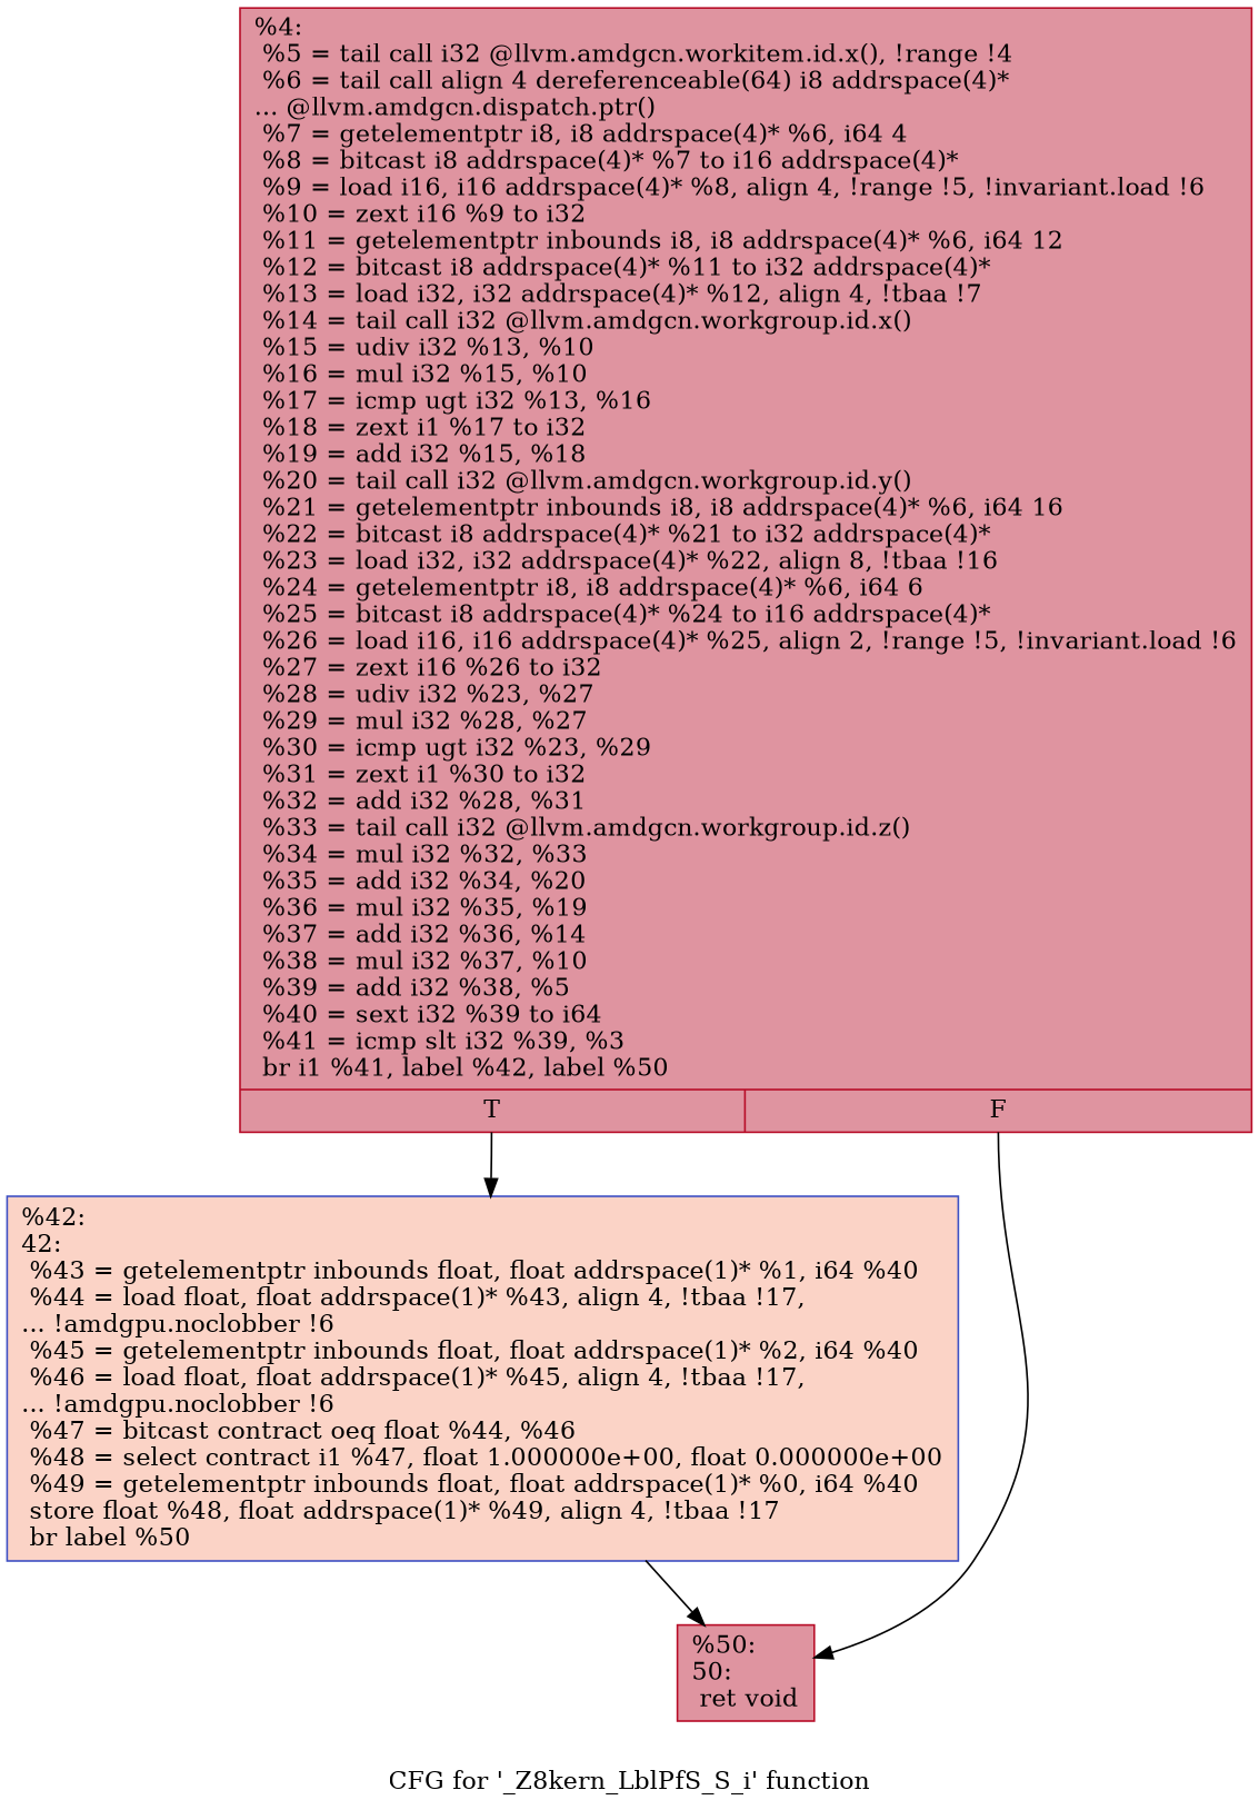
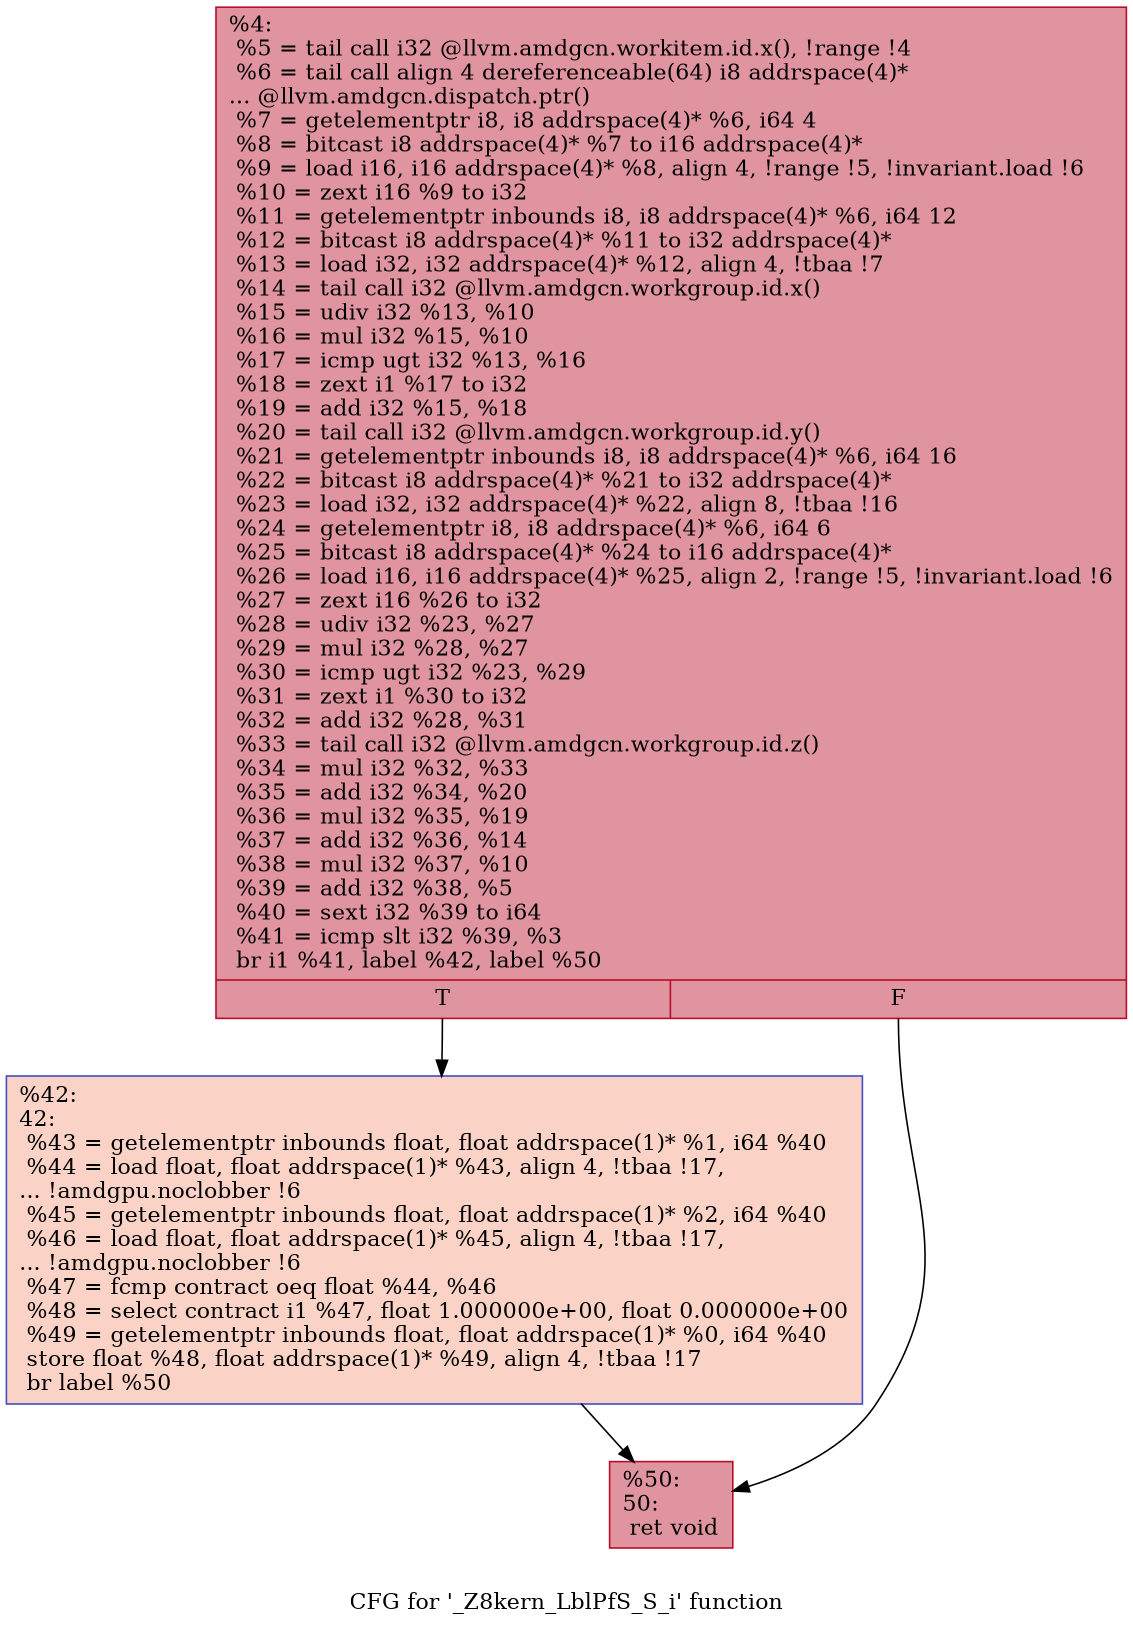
  digraph {
    label="CFG for '_Z8kern_LblPfS_S_i' function"
    node [color="#b70d28ff" fillcolor="#b70d2870" shape=record style=filled]
    n1 [label="{%4:\l  %5 = tail call i32 @llvm.amdgcn.workitem.id.x(), !range !4\l  %6 = tail call align 4 dereferenceable(64) i8 addrspace(4)*\l... @llvm.amdgcn.dispatch.ptr()\l  %7 = getelementptr i8, i8 addrspace(4)* %6, i64 4\l  %8 = bitcast i8 addrspace(4)* %7 to i16 addrspace(4)*\l  %9 = load i16, i16 addrspace(4)* %8, align 4, !range !5, !invariant.load !6\l  %10 = zext i16 %9 to i32\l  %11 = getelementptr inbounds i8, i8 addrspace(4)* %6, i64 12\l  %12 = bitcast i8 addrspace(4)* %11 to i32 addrspace(4)*\l  %13 = load i32, i32 addrspace(4)* %12, align 4, !tbaa !7\l  %14 = tail call i32 @llvm.amdgcn.workgroup.id.x()\l  %15 = udiv i32 %13, %10\l  %16 = mul i32 %15, %10\l  %17 = icmp ugt i32 %13, %16\l  %18 = zext i1 %17 to i32\l  %19 = add i32 %15, %18\l  %20 = tail call i32 @llvm.amdgcn.workgroup.id.y()\l  %21 = getelementptr inbounds i8, i8 addrspace(4)* %6, i64 16\l  %22 = bitcast i8 addrspace(4)* %21 to i32 addrspace(4)*\l  %23 = load i32, i32 addrspace(4)* %22, align 8, !tbaa !16\l  %24 = getelementptr i8, i8 addrspace(4)* %6, i64 6\l  %25 = bitcast i8 addrspace(4)* %24 to i16 addrspace(4)*\l  %26 = load i16, i16 addrspace(4)* %25, align 2, !range !5, !invariant.load !6\l  %27 = zext i16 %26 to i32\l  %28 = udiv i32 %23, %27\l  %29 = mul i32 %28, %27\l  %30 = icmp ugt i32 %23, %29\l  %31 = zext i1 %30 to i32\l  %32 = add i32 %28, %31\l  %33 = tail call i32 @llvm.amdgcn.workgroup.id.z()\l  %34 = mul i32 %32, %33\l  %35 = add i32 %34, %20\l  %36 = mul i32 %35, %19\l  %37 = add i32 %36, %14\l  %38 = mul i32 %37, %10\l  %39 = add i32 %38, %5\l  %40 = sext i32 %39 to i64\l  %41 = icmp slt i32 %39, %3\l  br i1 %41, label %42, label %50\l|{<s0>T|<s1>F}}"]
-   n2 [color="#3d50c3ff" fillcolor="#f59c7d70" label="{%42:\l42:                                               \l  %43 = getelementptr inbounds float, float addrspace(1)* %1, i64 %40\l  %44 = load float, float addrspace(1)* %43, align 4, !tbaa !17,\l... !amdgpu.noclobber !6\l  %45 = getelementptr inbounds float, float addrspace(1)* %2, i64 %40\l  %46 = load float, float addrspace(1)* %45, align 4, !tbaa !17,\l... !amdgpu.noclobber !6\l  %47 = bitcast contract oeq float %44, %46\l  %48 = select contract i1 %47, float 1.000000e+00, float 0.000000e+00\l  %49 = getelementptr inbounds float, float addrspace(1)* %0, i64 %40\l  store float %48, float addrspace(1)* %49, align 4, !tbaa !17\l  br label %50\l}"]
+   n2 [color="#3d50c3ff" fillcolor="#f59c7d70" label="{%42:\l42:                                               \l  %43 = getelementptr inbounds float, float addrspace(1)* %1, i64 %40\l  %44 = load float, float addrspace(1)* %43, align 4, !tbaa !17,\l... !amdgpu.noclobber !6\l  %45 = getelementptr inbounds float, float addrspace(1)* %2, i64 %40\l  %46 = load float, float addrspace(1)* %45, align 4, !tbaa !17,\l... !amdgpu.noclobber !6\l  %47 = fcmp contract oeq float %44, %46\l  %48 = select contract i1 %47, float 1.000000e+00, float 0.000000e+00\l  %49 = getelementptr inbounds float, float addrspace(1)* %0, i64 %40\l  store float %48, float addrspace(1)* %49, align 4, !tbaa !17\l  br label %50\l}"]
    n3 [label="{%50:\l50:                                               \l  ret void\l}"]
    n1 -> n2 [tailport=s0]
    n1 -> n3 [tailport=s1]
    n2 -> n3
  }
